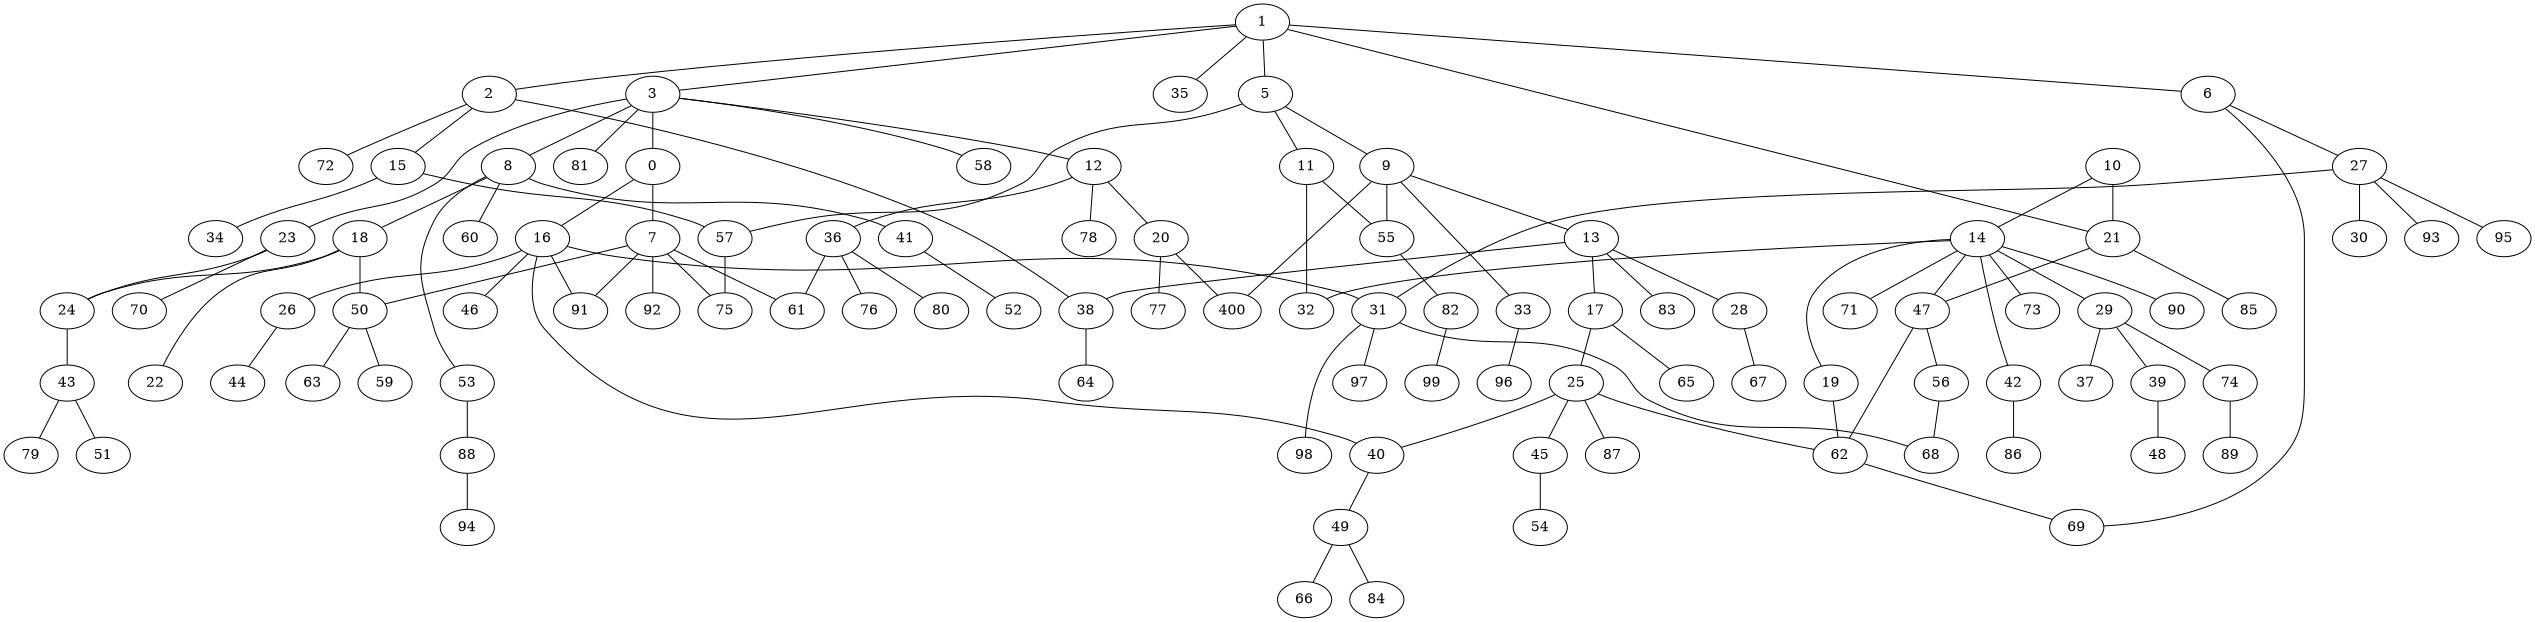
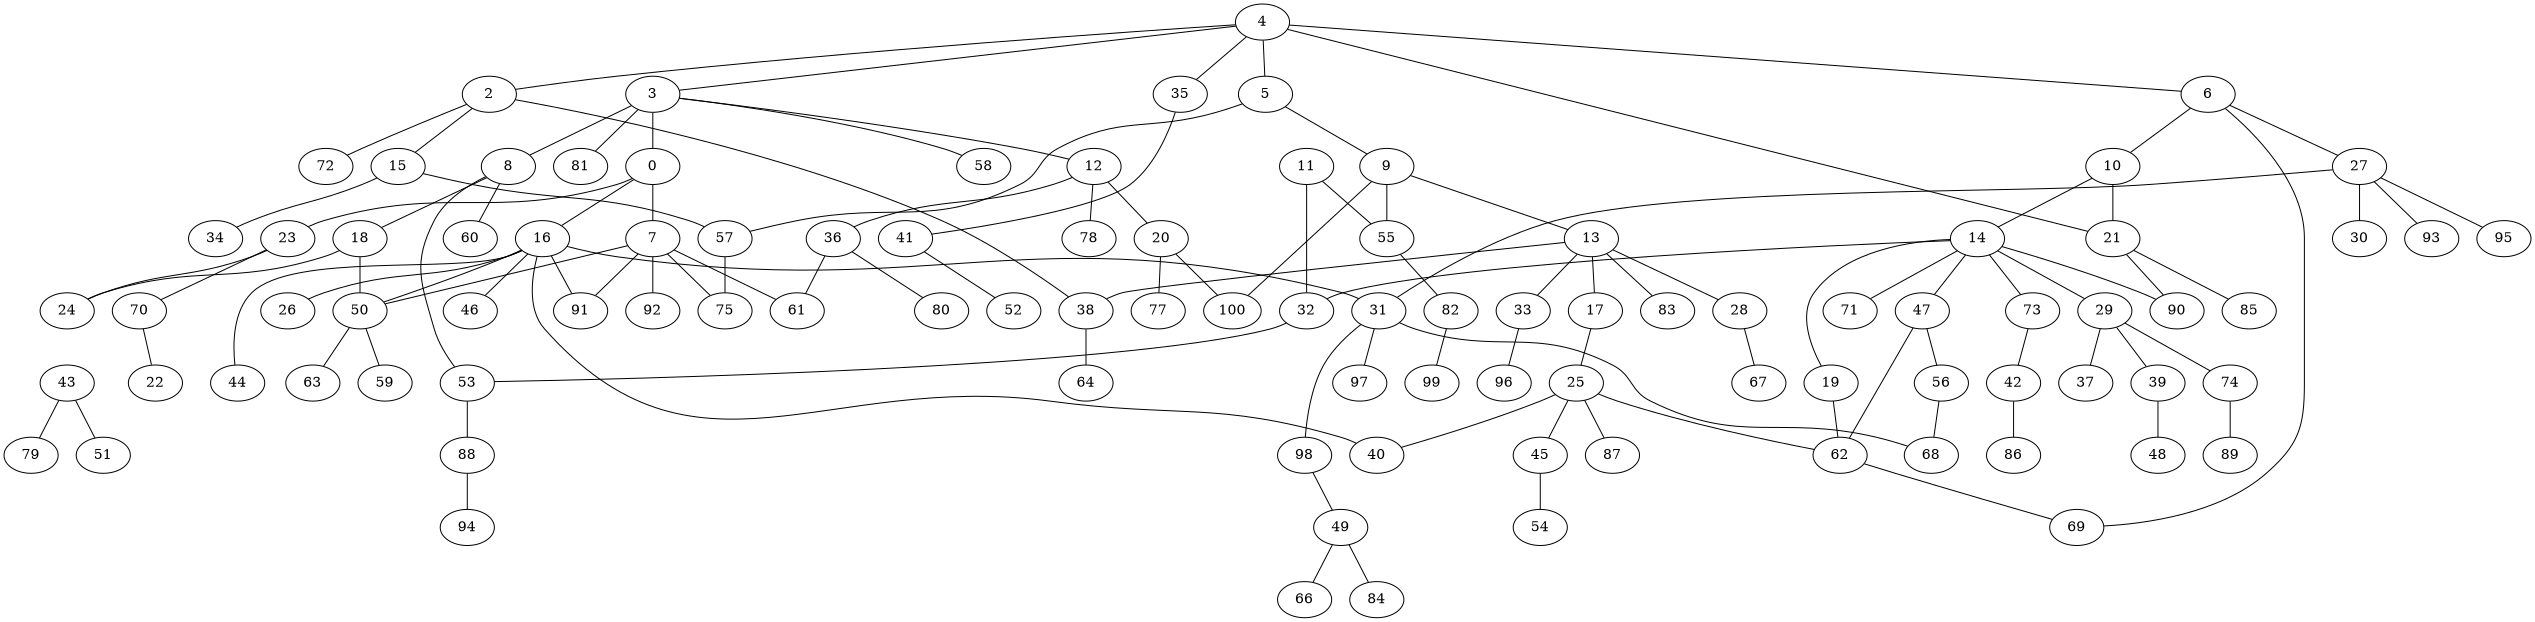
  graph {
-   1
+   1 [label=4]
    2
    3
    5
    6
    21
    35
    15
    38
    72
    n11 [label=0]
    8
    12
    23
    58
    81
    9
    11
    57
    10
    27
    69
    90
    85
    41
    34
    64
    7
    16
    53
    18
    60
    20
    36
    78
    24
    70
    88
    13
    33
    55
-   100 [label=400]
+   100
    32
    75
    14
    31
    30
    93
    95
    52
    50
    61
    91
    92
    26
    40
    44
    46
    22
    77
-   76
    80
    43
    94
    59
    63
    68
    97
    98
    49
    17
    28
    83
    96
    82
    19
    29
    42
    47
    71
    73
    25
-   65
    67
    99
    62
    37
    39
    74
    86
    56
    45
    87
    48
    89
    66
    84
    54
    51
    79
    1 -- 2
    1 -- 3
    1 -- 5
    1 -- 6
    1 -- 21
    1 -- 35
    2 -- 15
    2 -- 38
    2 -- 72
    3 -- n11
    3 -- 8
    3 -- 12
-   3 -- 23
+   n11 -- 23
    3 -- 58
    3 -- 81
    5 -- 9
-   5 -- 11
    5 -- 57
+   6 -- 10
    6 -- 27
    6 -- 69
-   21 -- 47
+   21 -- 90
    21 -- 85
-   8 -- 41
+   35 -- 41
    15 -- 57
    15 -- 34
    38 -- 64
    n11 -- 7
    n11 -- 16
    8 -- 53
    8 -- 18
    8 -- 60
    12 -- 20
    12 -- 36
    12 -- 78
    23 -- 24
    23 -- 70
    9 -- 13
-   9 -- 33
+   13 -- 33
    9 -- 55
    9 -- 100
    11 -- 55
    11 -- 32
    57 -- 75
    10 -- 21
    10 -- 14
    27 -- 31
    27 -- 30
    27 -- 93
    27 -- 95
    41 -- 52
    7 -- 75
    7 -- 50
    7 -- 61
    7 -- 91
    7 -- 92
    16 -- 31
+   16 -- 50
    16 -- 91
    16 -- 26
    16 -- 40
-   26 -- 44
+   16 -- 44
    16 -- 46
    53 -- 88
    18 -- 24
    18 -- 50
-   18 -- 22
+   70 -- 22
    20 -- 100
    20 -- 77
    36 -- 61
-   36 -- 76
    36 -- 80
-   24 -- 43
    88 -- 94
    13 -- 38
    13 -- 17
    13 -- 28
    13 -- 83
    33 -- 96
    55 -- 82
+   32 -- 53
    14 -- 90
    14 -- 32
    14 -- 19
    14 -- 29
-   14 -- 42
+   73 -- 42
    14 -- 47
    14 -- 71
    14 -- 73
    31 -- 68
    31 -- 97
    31 -- 98
    50 -- 59
    50 -- 63
-   40 -- 49
+   98 -- 49
    43 -- 51
    43 -- 79
    49 -- 66
    49 -- 84
    17 -- 25
-   17 -- 65
    28 -- 67
    82 -- 99
    19 -- 62
    29 -- 37
    29 -- 39
    29 -- 74
    42 -- 86
    47 -- 62
    47 -- 56
    25 -- 40
    25 -- 62
    25 -- 45
    25 -- 87
    62 -- 69
    39 -- 48
    74 -- 89
    56 -- 68
    45 -- 54
  }
